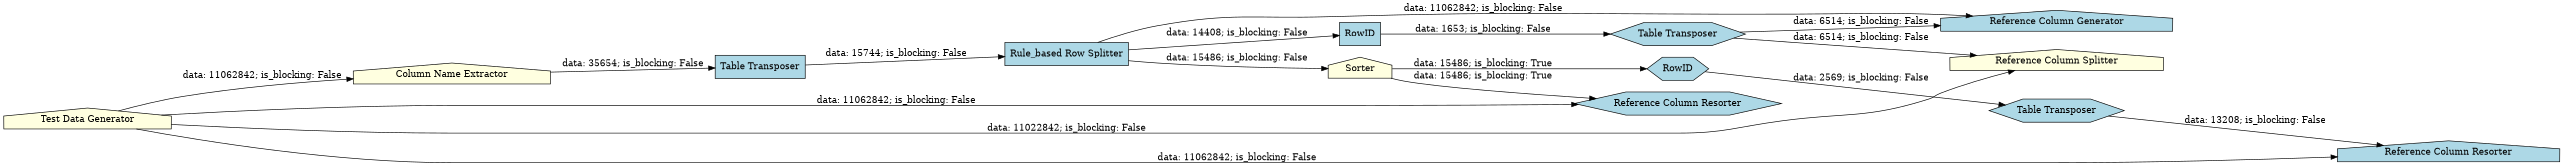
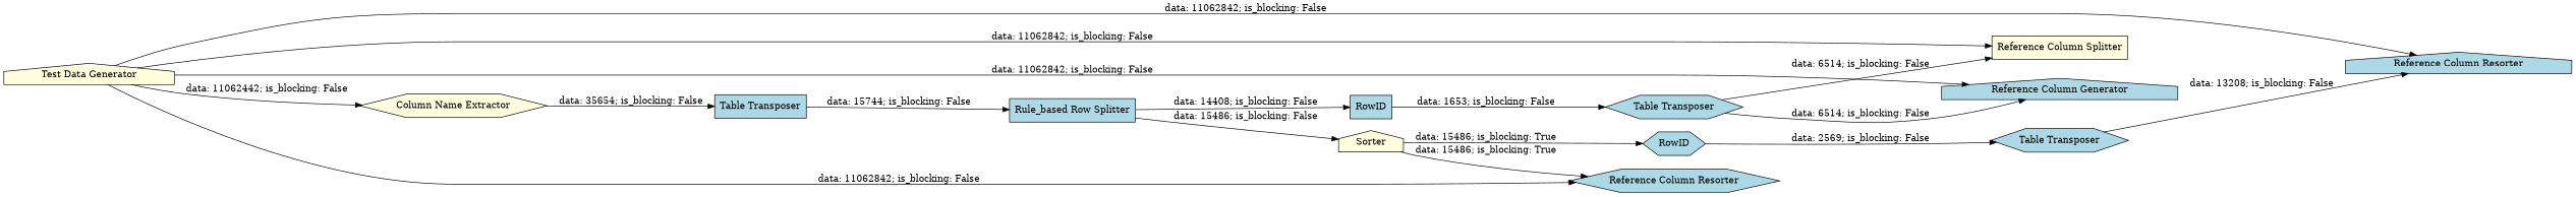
  digraph {
    fontname="DejaVu Serif"
    rankdir=LR
    node [fillcolor=lightblue fontname="DejaVu Serif" shape=house style=filled]
    edge [fontname="DejaVu Serif"]
    n1 [label=RowID shape=hexagon]
    n2 [label="Table Transposer" shape=hexagon]
    n3 [label="Reference Column Resorter"]
-   n4 [fillcolor=lightyellow label="Reference Column Splitter"]
+   n4 [fillcolor=lightyellow label="Reference Column Splitter" shape=box]
    n5 [fillcolor=lightyellow label="Test Data Generator"]
    n6 [label="Reference Column Resorter" shape=hexagon]
    n7 [label="Reference Column Generator"]
-   n8 [fillcolor=lightyellow label="Column Name Extractor"]
+   n8 [fillcolor=lightyellow label="Column Name Extractor" shape=hexagon]
    n9 [label="Table Transposer" shape=box]
    n10 [label="Table Transposer" shape=hexagon]
    n11 [label=RowID shape=box]
    n12 [fillcolor=lightyellow label=Sorter]
    n13 [label="Rule_based Row Splitter" shape=box]
    n1 -> n2 [label="data: 2569; is_blocking: False"]
    n2 -> n3 [label="data: 13208; is_blocking: False"]
    n5 -> n3 [label="data: 11062842; is_blocking: False"]
-   n5 -> n4 [label="data: 11022842; is_blocking: False"]
+   n5 -> n4 [label="data: 11062842; is_blocking: False"]
    n5 -> n6 [label="data: 11062842; is_blocking: False"]
-   n13 -> n7 [label="data: 11062842; is_blocking: False"]
-   n5 -> n8 [label="data: 11062842; is_blocking: False"]
+   n5 -> n7 [label="data: 11062842; is_blocking: False"]
+   n5 -> n8 [label="data: 11062442; is_blocking: False"]
    n8 -> n9 [label="data: 35654; is_blocking: False"]
    n9 -> n13 [label="data: 15744; is_blocking: False"]
    n10 -> n4 [label="data: 6514; is_blocking: False"]
    n10 -> n7 [label="data: 6514; is_blocking: False"]
    n11 -> n10 [label="data: 1653; is_blocking: False"]
    n12 -> n1 [label="data: 15486; is_blocking: True"]
    n12 -> n6 [label="data: 15486; is_blocking: True"]
    n13 -> n11 [label="data: 14408; is_blocking: False"]
    n13 -> n12 [label="data: 15486; is_blocking: False"]
  }
